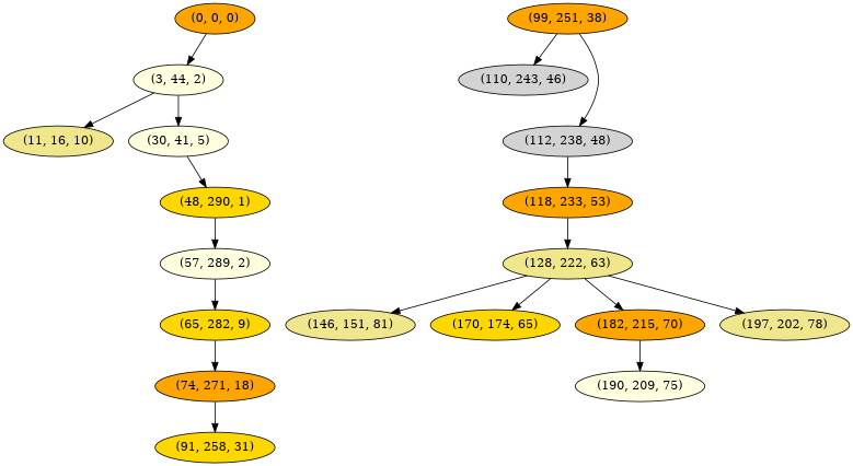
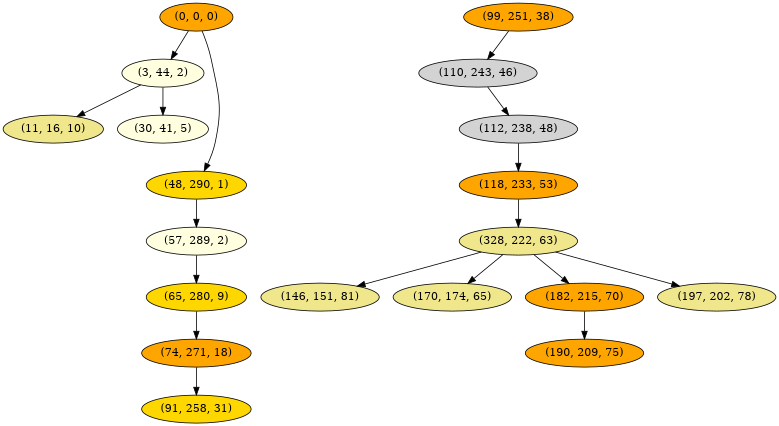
  digraph {
    node [fillcolor=orange style=filled]
    "(0, 0, 0)"
    "(3, 44, 2)" [fillcolor=lightyellow]
    "(48, 290, 1)" [fillcolor=gold]
    "(11, 16, 10)" [fillcolor=khaki]
    "(30, 41, 5)" [fillcolor=lightyellow]
    "(57, 289, 2)" [fillcolor=lightyellow]
-   "(65, 282, 9)" [fillcolor=gold]
+   "(65, 282, 9)" [fillcolor=gold label="(65, 280, 9)"]
    "(74, 271, 18)"
    "(91, 258, 31)" [fillcolor=gold]
    "(99, 251, 38)"
    "(110, 243, 46)" [fillcolor=lightgrey]
    "(112, 238, 48)" [fillcolor=lightgrey]
    "(118, 233, 53)"
-   "(128, 222, 63)" [fillcolor=khaki]
+   "(128, 222, 63)" [fillcolor=khaki label="(328, 222, 63)"]
    "(146, 151, 81)" [fillcolor=khaki]
-   "(170, 174, 65)" [fillcolor=gold]
+   "(170, 174, 65)" [fillcolor=khaki]
    "(182, 215, 70)"
    "(197, 202, 78)" [fillcolor=khaki]
-   "(190, 209, 75)" [fillcolor=lightyellow]
+   "(190, 209, 75)"
    "(0, 0, 0)" -> "(3, 44, 2)"
-   "(30, 41, 5)" -> "(48, 290, 1)"
+   "(0, 0, 0)" -> "(48, 290, 1)"
    "(3, 44, 2)" -> "(11, 16, 10)"
    "(3, 44, 2)" -> "(30, 41, 5)"
    "(48, 290, 1)" -> "(57, 289, 2)"
    "(57, 289, 2)" -> "(65, 282, 9)"
    "(65, 282, 9)" -> "(74, 271, 18)"
    "(74, 271, 18)" -> "(91, 258, 31)"
    "(99, 251, 38)" -> "(110, 243, 46)"
-   "(99, 251, 38)" -> "(112, 238, 48)"
+   "(110, 243, 46)" -> "(112, 238, 48)"
    "(112, 238, 48)" -> "(118, 233, 53)"
    "(118, 233, 53)" -> "(128, 222, 63)"
    "(128, 222, 63)" -> "(146, 151, 81)"
    "(128, 222, 63)" -> "(170, 174, 65)"
    "(128, 222, 63)" -> "(182, 215, 70)"
    "(128, 222, 63)" -> "(197, 202, 78)"
    "(182, 215, 70)" -> "(190, 209, 75)"
  }
